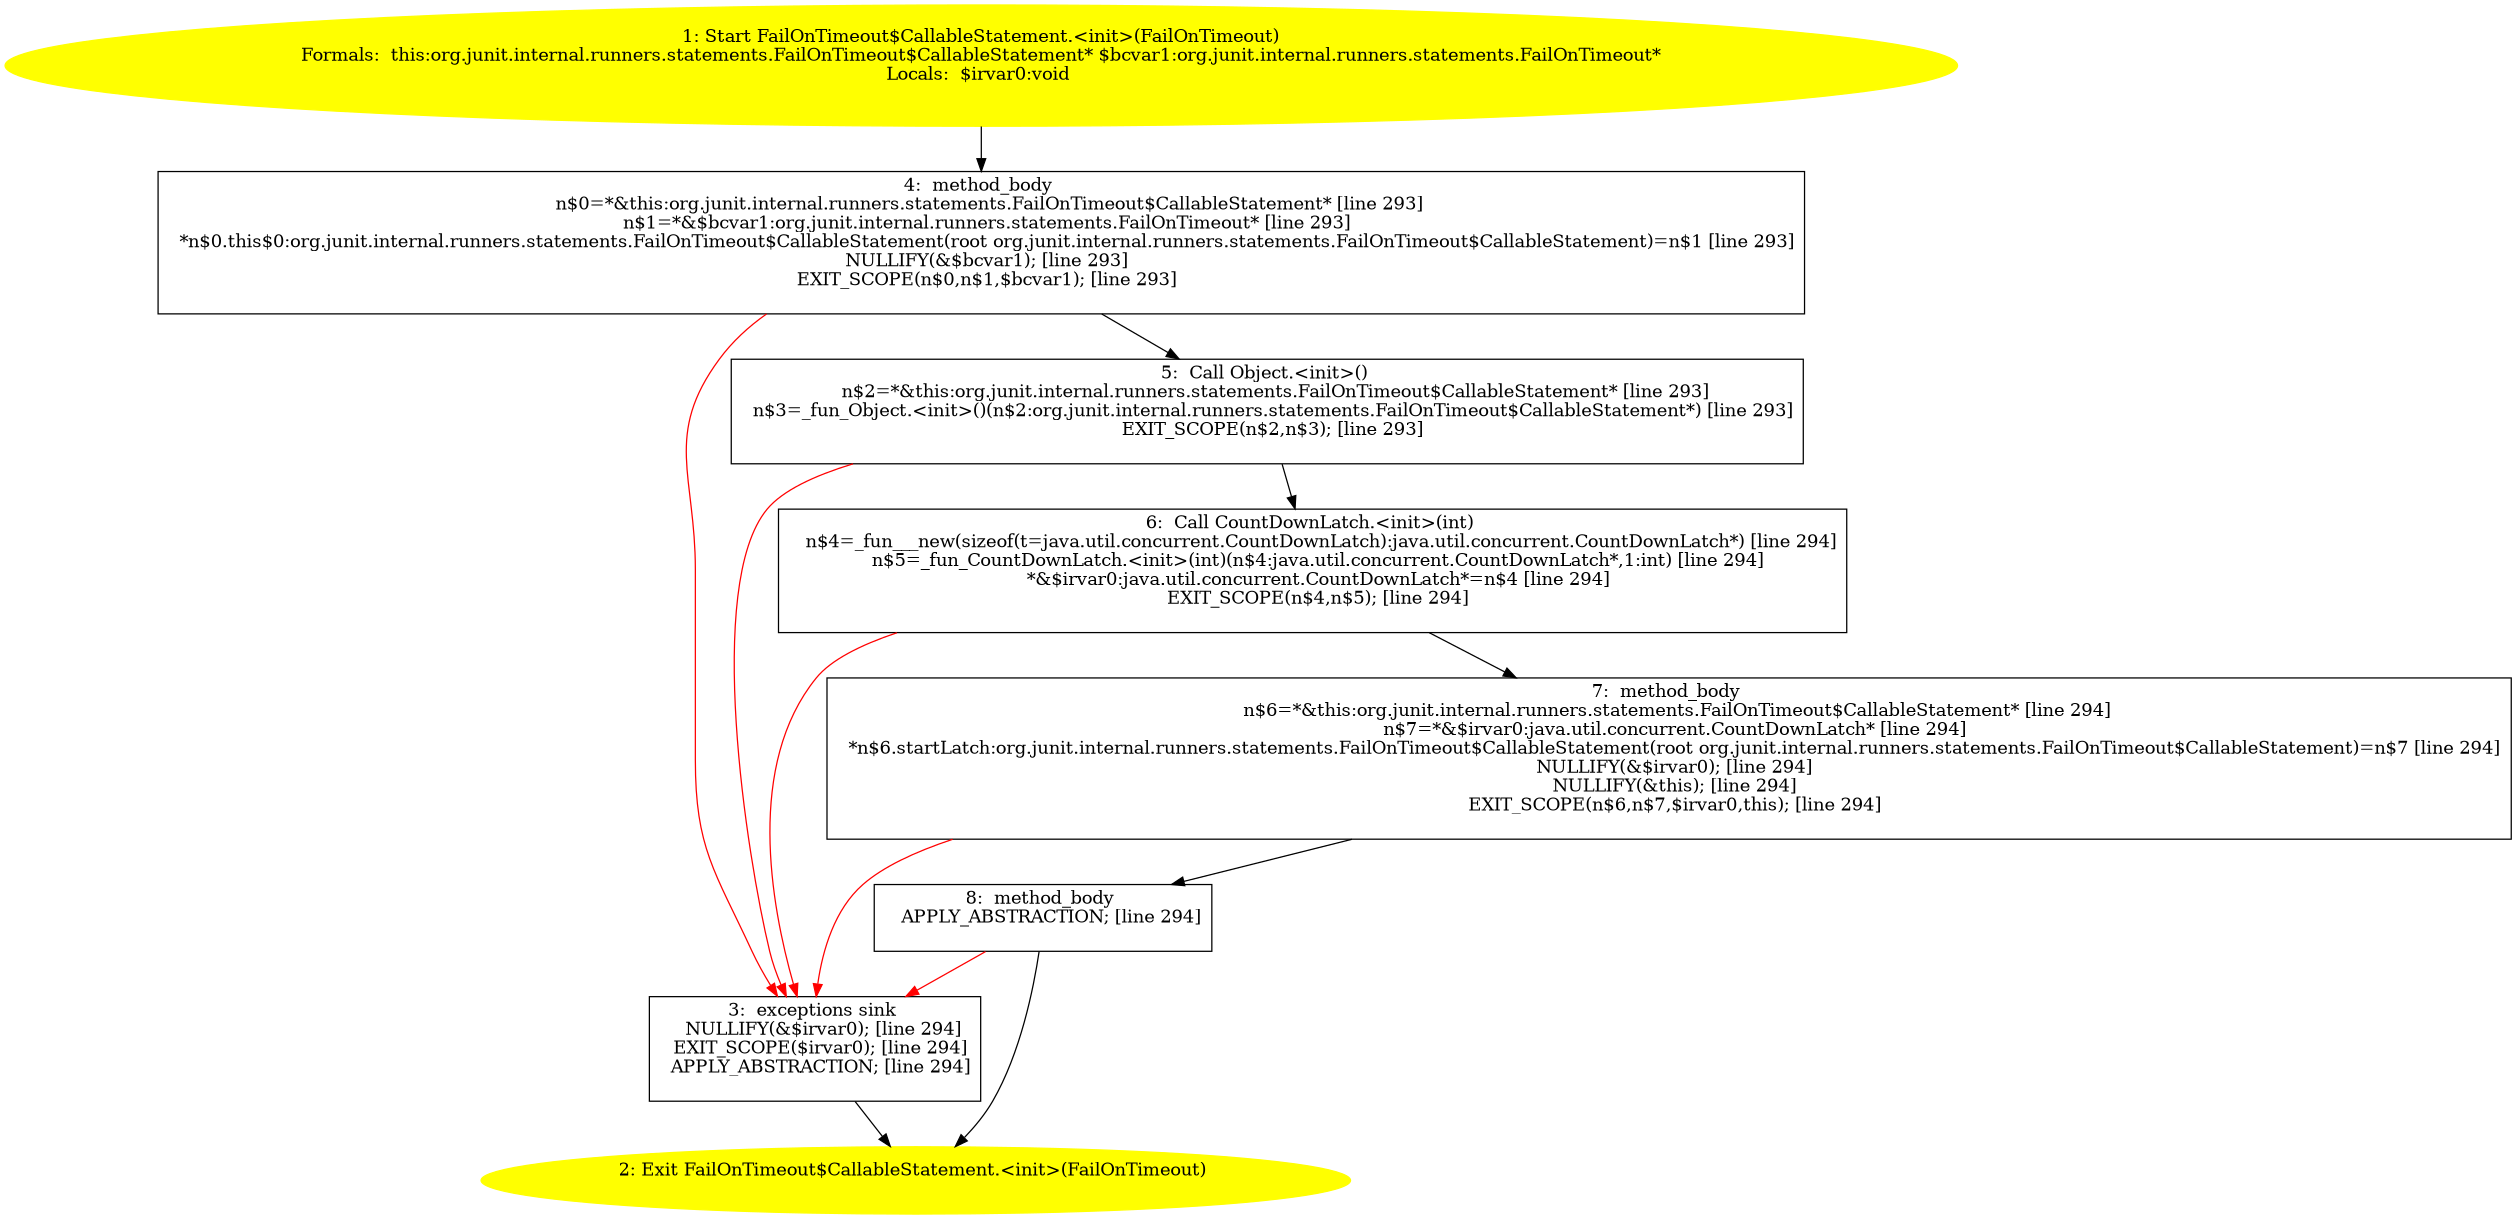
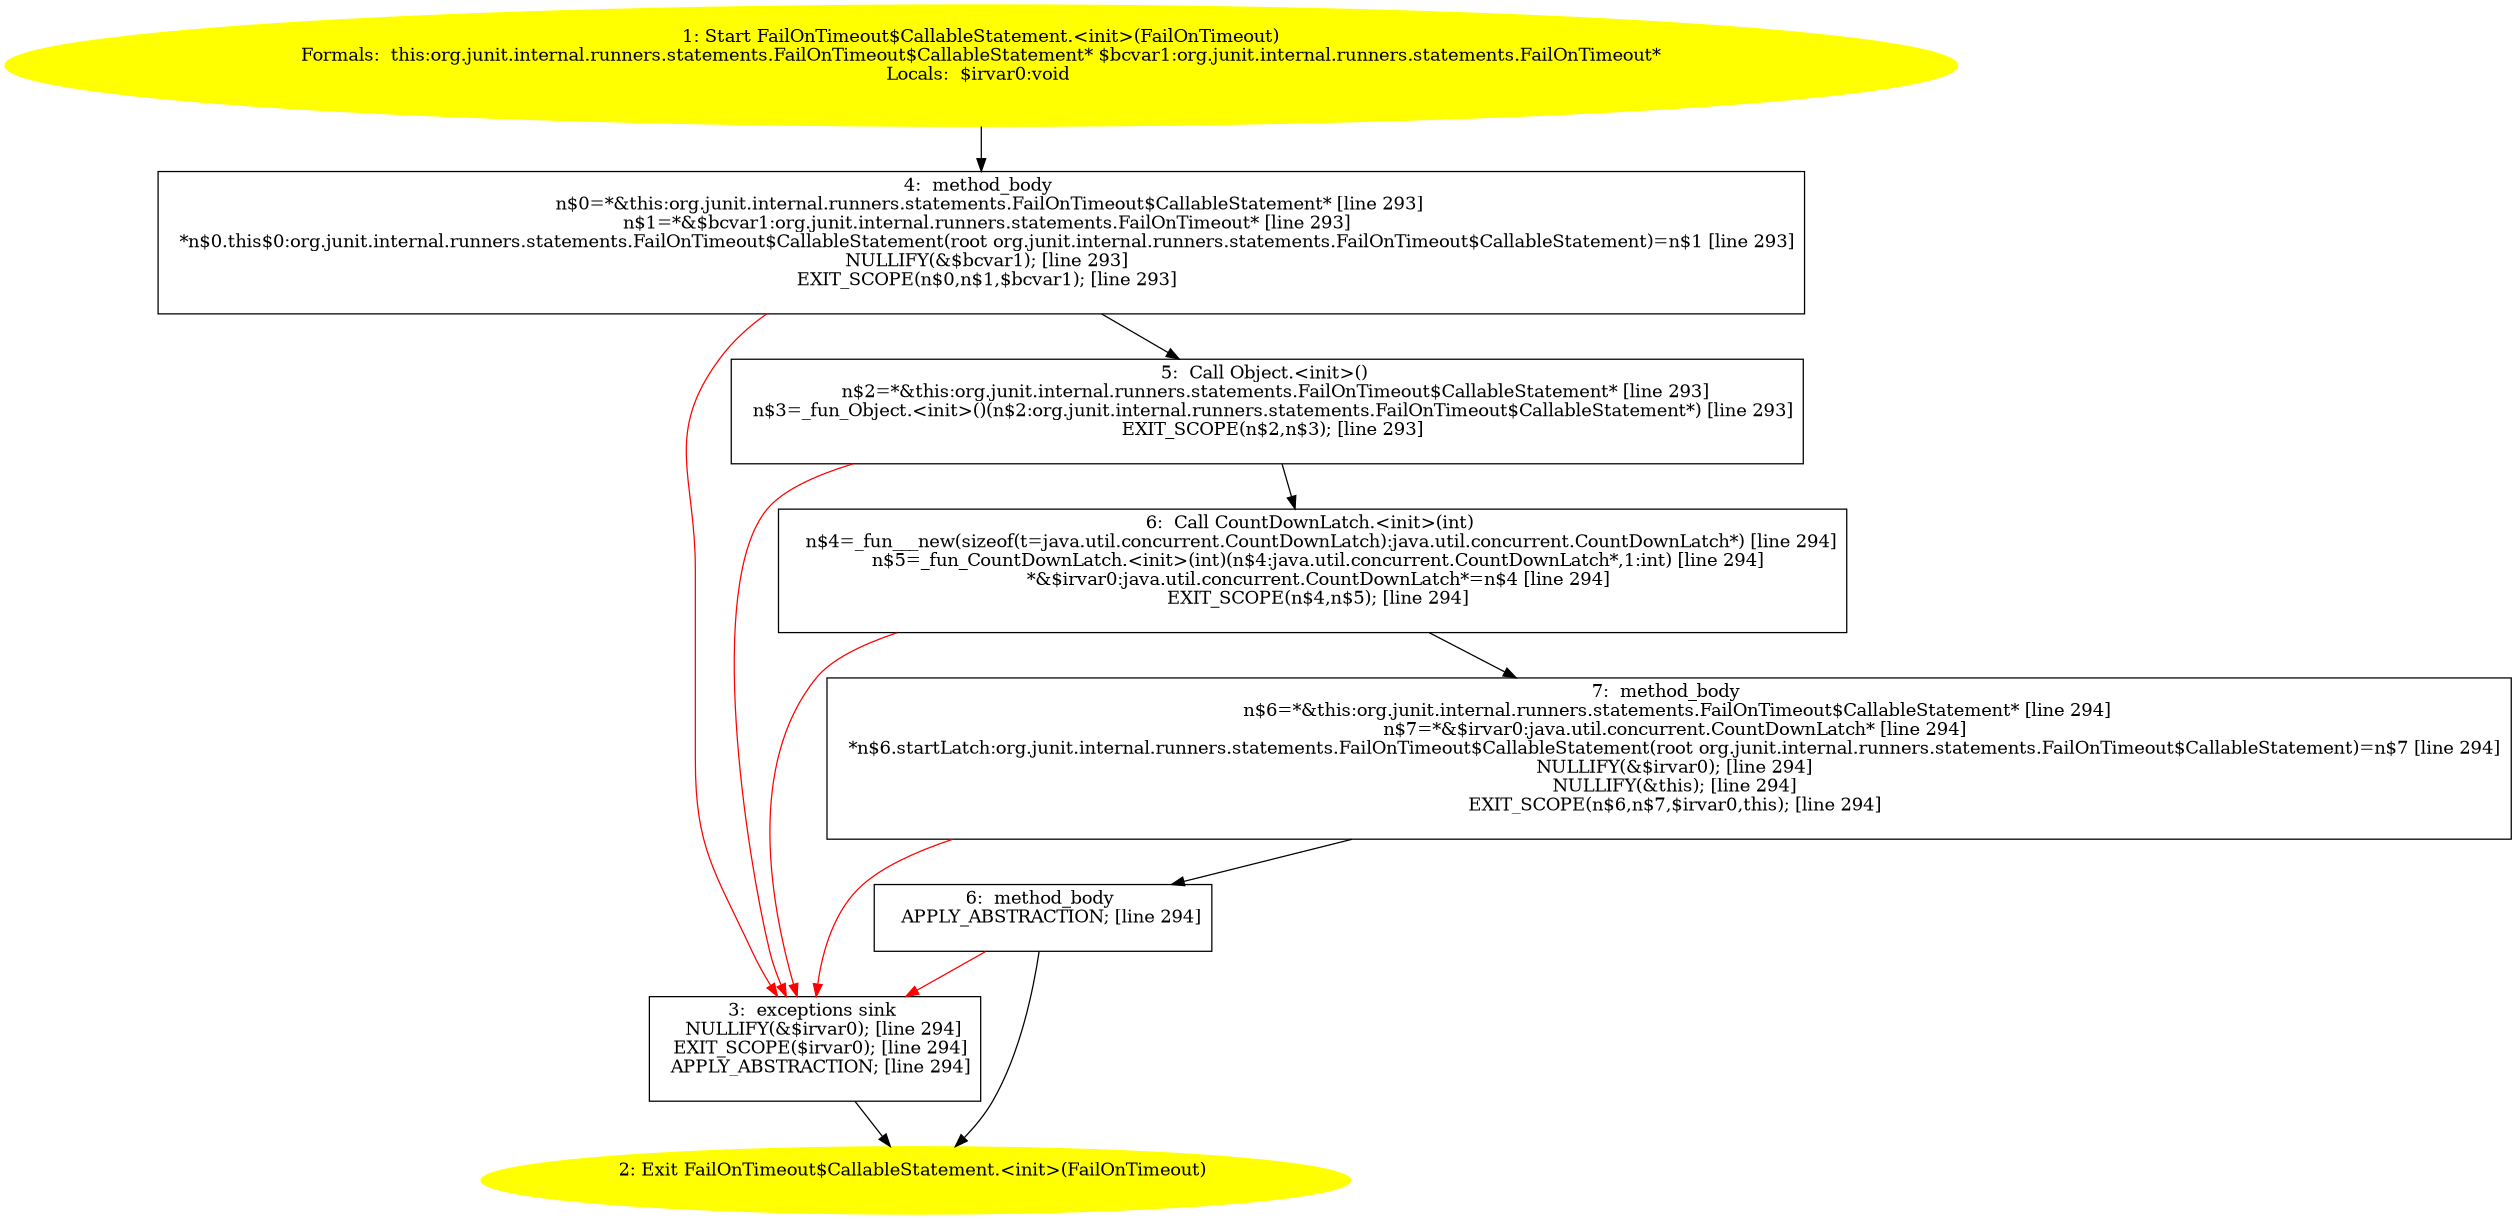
  digraph {
    node [shape=box]
    n1 [color=yellow label="1: Start FailOnTimeout$CallableStatement.<init>(FailOnTimeout)\nFormals:  this:org.junit.internal.runners.statements.FailOnTimeout$CallableStatement* $bcvar1:org.junit.internal.runners.statements.FailOnTimeout*\nLocals:  $irvar0:void \n  " style=filled shape=""]
    n2 [label="4:  method_body \n   n$0=*&this:org.junit.internal.runners.statements.FailOnTimeout$CallableStatement* [line 293]\n  n$1=*&$bcvar1:org.junit.internal.runners.statements.FailOnTimeout* [line 293]\n  *n$0.this$0:org.junit.internal.runners.statements.FailOnTimeout$CallableStatement(root org.junit.internal.runners.statements.FailOnTimeout$CallableStatement)=n$1 [line 293]\n  NULLIFY(&$bcvar1); [line 293]\n  EXIT_SCOPE(n$0,n$1,$bcvar1); [line 293]\n "]
    n3 [label="3:  exceptions sink \n   NULLIFY(&$irvar0); [line 294]\n  EXIT_SCOPE($irvar0); [line 294]\n  APPLY_ABSTRACTION; [line 294]\n "]
    n4 [label="5:  Call Object.<init>() \n   n$2=*&this:org.junit.internal.runners.statements.FailOnTimeout$CallableStatement* [line 293]\n  n$3=_fun_Object.<init>()(n$2:org.junit.internal.runners.statements.FailOnTimeout$CallableStatement*) [line 293]\n  EXIT_SCOPE(n$2,n$3); [line 293]\n "]
    n5 [color=yellow label="2: Exit FailOnTimeout$CallableStatement.<init>(FailOnTimeout) \n  " style=filled shape=""]
    n6 [label="6:  Call CountDownLatch.<init>(int) \n   n$4=_fun___new(sizeof(t=java.util.concurrent.CountDownLatch):java.util.concurrent.CountDownLatch*) [line 294]\n  n$5=_fun_CountDownLatch.<init>(int)(n$4:java.util.concurrent.CountDownLatch*,1:int) [line 294]\n  *&$irvar0:java.util.concurrent.CountDownLatch*=n$4 [line 294]\n  EXIT_SCOPE(n$4,n$5); [line 294]\n "]
    n7 [label="7:  method_body \n   n$6=*&this:org.junit.internal.runners.statements.FailOnTimeout$CallableStatement* [line 294]\n  n$7=*&$irvar0:java.util.concurrent.CountDownLatch* [line 294]\n  *n$6.startLatch:org.junit.internal.runners.statements.FailOnTimeout$CallableStatement(root org.junit.internal.runners.statements.FailOnTimeout$CallableStatement)=n$7 [line 294]\n  NULLIFY(&$irvar0); [line 294]\n  NULLIFY(&this); [line 294]\n  EXIT_SCOPE(n$6,n$7,$irvar0,this); [line 294]\n "]
-   n8 [label="8:  method_body \n   APPLY_ABSTRACTION; [line 294]\n "]
+   n8 [label="6:  method_body \n   APPLY_ABSTRACTION; [line 294]\n "]
    n1 -> n2
    n2 -> n3 [color=red]
    n2 -> n4
    n3 -> n5
    n4 -> n3 [color=red]
    n4 -> n6
    n6 -> n3 [color=red]
    n6 -> n7
    n7 -> n3 [color=red]
    n7 -> n8
    n8 -> n3 [color=red]
    n8 -> n5
  }
